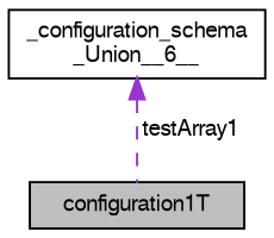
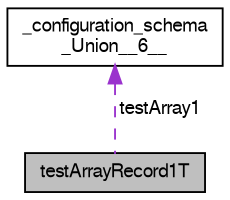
  digraph {
    node [color=black fontname=FreeSans fontsize=10 shape=record]
-   n1 [fillcolor=grey75 fontcolor=black height=0.2 label=configuration1T style=filled width=0.4]
+   n1 [fillcolor=grey75 fontcolor=black height=0.2 label=testArrayRecord1T style=filled width=0.4]
    n2 [height=0.2 label="_configuration_schema\l_Union__6__" width=0.4]
    n2 -> n1 [color=darkorchid3 dir=back fontname=FreeSans fontsize=10 label=" testArray1" labelfontname=FreeSans labelfontsize=10 style=dashed]
  }
